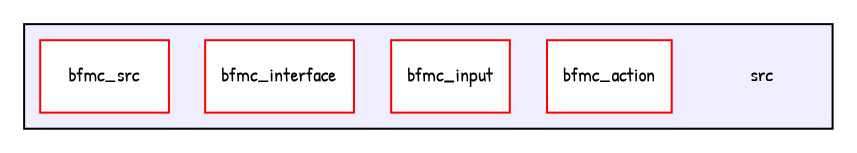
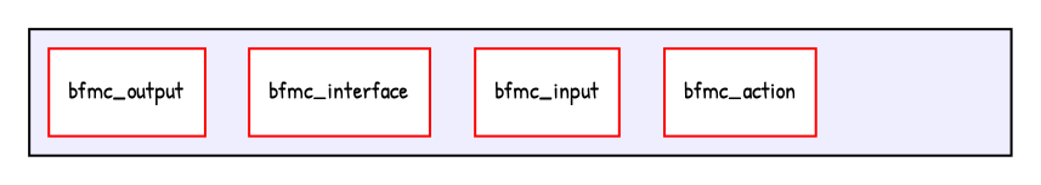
  digraph {
    compound=true
    fontname="Patrick Hand"
    node [fontname="Patrick Hand" fontsize=10 shape=box color=red fillcolor=white style=filled]
-   n1 [label=src shape=plaintext color="" fillcolor="" style=""]
    n2 [label=bfmc_action]
    n3 [label=bfmc_input]
    n4 [label=bfmc_interface]
-   n5 [label=bfmc_src]
+   n5 [label=bfmc_output]
    subgraph cluster_1 {
      bgcolor="#eeeeff"
      pencolor=black
-     n1
      n2
      n3
      n4
      n5
    }
  }
